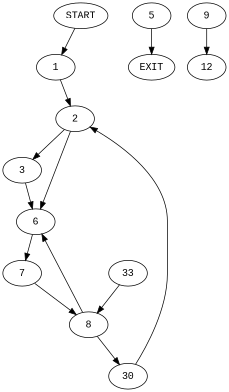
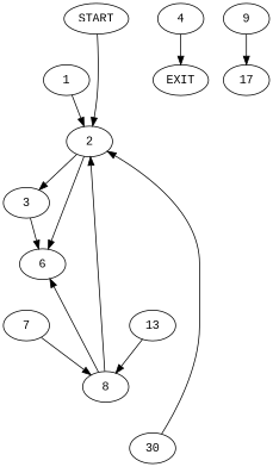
  digraph {
    fontname="Liberation Mono"
    node [fontname="Liberation Mono"]
    edge [fontname="Liberation Mono"]
    n1 [label=START]
    1
    2
    n4 [label=EXIT]
    3
    6
-   4 [label=5]
+   4
    7
    8
    n10 [label=30]
    9
-   12
-   13 [label=33]
-   n1 -> 1
+   12 [label=17]
+   13
+   n1 -> 2
    1 -> 2
    2 -> 3
    2 -> 6
    3 -> 6
-   6 -> 7
    4 -> n4
    7 -> 8
    8 -> 6
-   8 -> n10
+   8 -> 2
    n10 -> 2
    9 -> 12
    13 -> 8
  }
